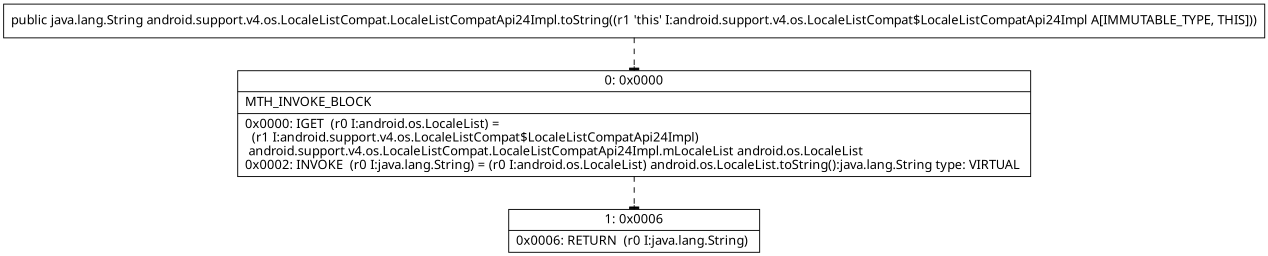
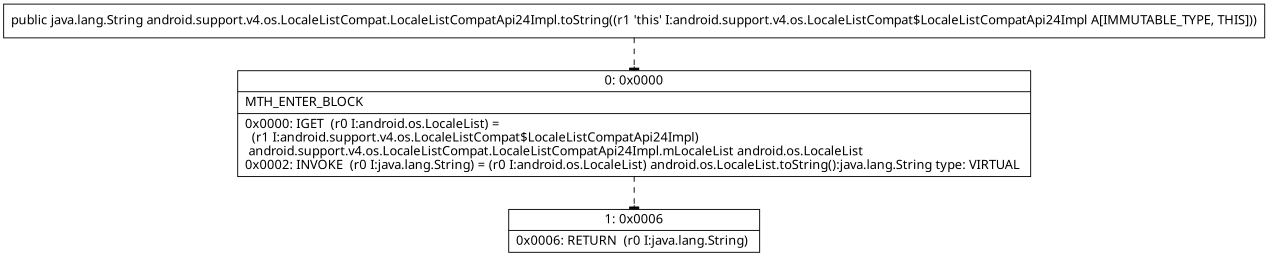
  digraph {
    fontname="Noto Sans"
    node [shape=record fontname="Noto Sans"]
    edge [style=dashed arrowhead=tee fontname="Noto Sans"]
-   n1 [label="{0\:\ 0x0000|MTH_INVOKE_BLOCK\l|0x0000: IGET  (r0 I:android.os.LocaleList) = \l  (r1 I:android.support.v4.os.LocaleListCompat$LocaleListCompatApi24Impl)\l android.support.v4.os.LocaleListCompat.LocaleListCompatApi24Impl.mLocaleList android.os.LocaleList \l0x0002: INVOKE  (r0 I:java.lang.String) = (r0 I:android.os.LocaleList) android.os.LocaleList.toString():java.lang.String type: VIRTUAL \l}"]
+   n1 [label="{0\:\ 0x0000|MTH_ENTER_BLOCK\l|0x0000: IGET  (r0 I:android.os.LocaleList) = \l  (r1 I:android.support.v4.os.LocaleListCompat$LocaleListCompatApi24Impl)\l android.support.v4.os.LocaleListCompat.LocaleListCompatApi24Impl.mLocaleList android.os.LocaleList \l0x0002: INVOKE  (r0 I:java.lang.String) = (r0 I:android.os.LocaleList) android.os.LocaleList.toString():java.lang.String type: VIRTUAL \l}"]
    n2 [label="{1\:\ 0x0006|0x0006: RETURN  (r0 I:java.lang.String) \l}"]
    n3 [label="{public java.lang.String android.support.v4.os.LocaleListCompat.LocaleListCompatApi24Impl.toString((r1 'this' I:android.support.v4.os.LocaleListCompat$LocaleListCompatApi24Impl A[IMMUTABLE_TYPE, THIS])) }"]
    n1 -> n2
    n3 -> n1
  }
